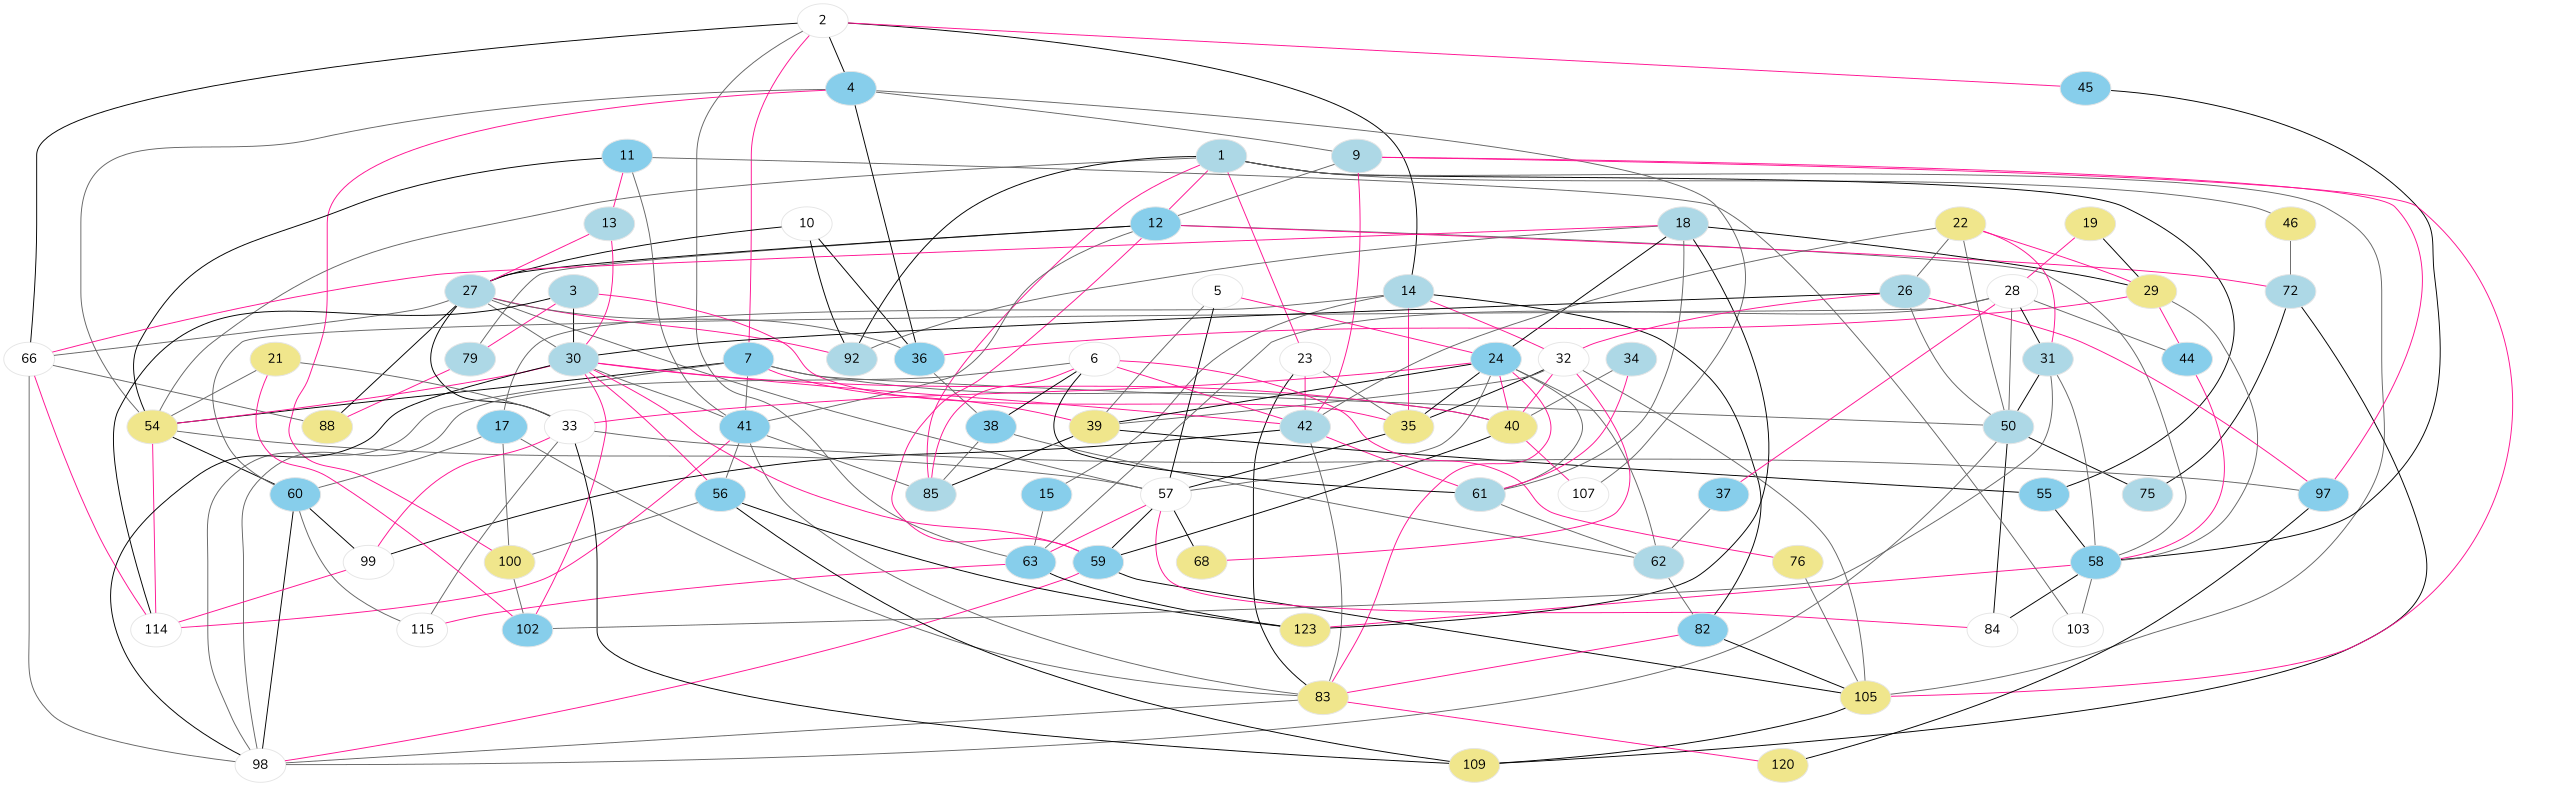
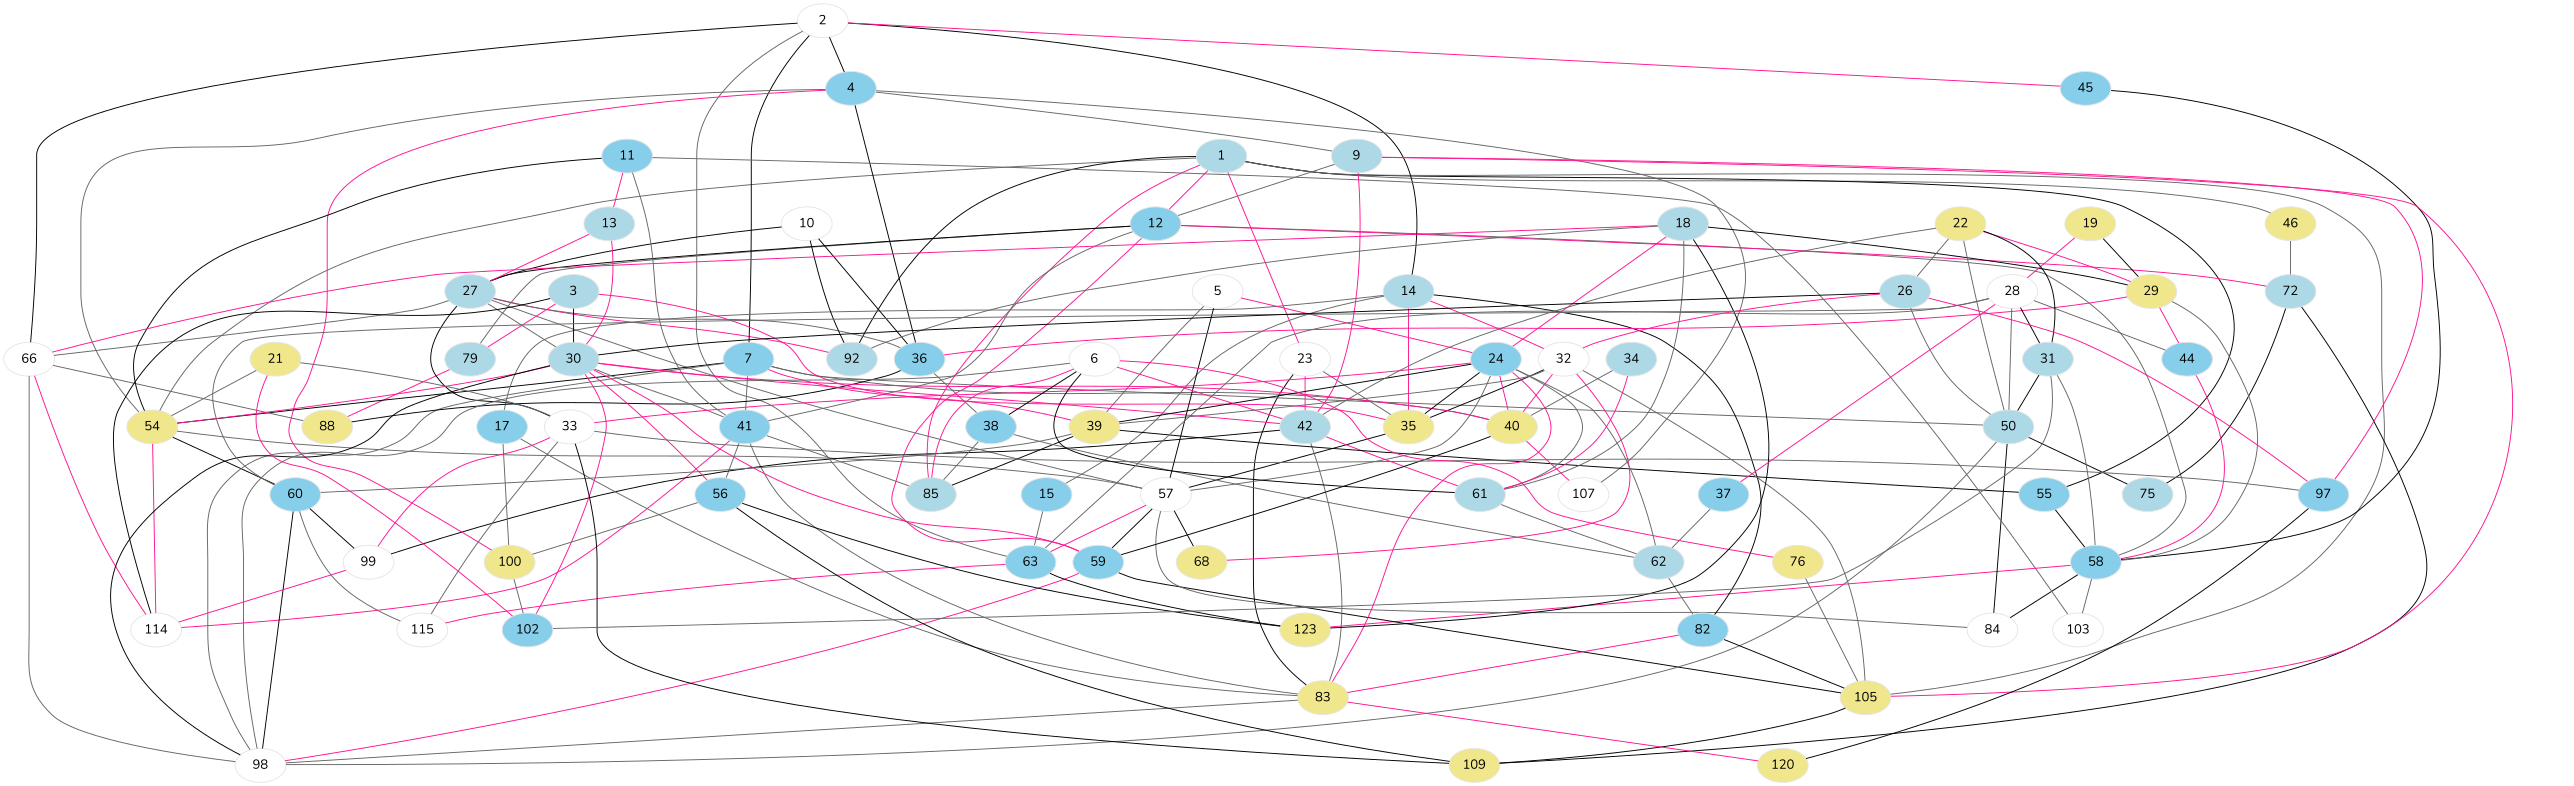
  graph {
    fontname=Nunito
    node [color=gray90 fillcolor=skyblue fontname=Nunito style=filled]
    edge [color=gray40 fontname=Nunito]
    1 [fillcolor=lightblue super="+43"]
    12 [super="+20"]
    23 [fillcolor=white super="+74"]
    46 [fillcolor=khaki]
    54 [fillcolor=khaki super="+88"]
    55
    85 [fillcolor=lightblue super="+91"]
    92 [fillcolor=lightblue]
    105 [fillcolor=khaki super="+122"]
    79 [fillcolor=lightblue]
    41 [super="+51"]
    27 [fillcolor=lightblue super="+48"]
    58 [super="+112"]
    59 [super="+69"]
    72 [fillcolor=lightblue]
    35 [fillcolor=khaki super="+64"]
    42 [fillcolor=lightblue super="+93"]
    83 [fillcolor=khaki super="+116"]
    114 [fillcolor=white]
    57 [fillcolor=white super="+67"]
    60 [super="+81"]
    109 [fillcolor=khaki]
    2 [fillcolor=white super="+8"]
    4 [super="+16"]
    7 [super="+52"]
    14 [fillcolor=lightblue super="+77"]
    45
    63 [super="+108"]
    66 [fillcolor=white super="+73"]
    9 [fillcolor=lightblue super="+25"]
    36 [super="+65"]
    100 [fillcolor=khaki]
    107 [fillcolor=white]
    98 [fillcolor=white super="+101"]
    39 [fillcolor=khaki super="+71"]
    40 [fillcolor=khaki super="+111"]
    50 [fillcolor=lightblue super="+121"]
    15
    17 [super="+53"]
    32 [fillcolor=white super="+87"]
    82
    123 [fillcolor=khaki]
    115 [fillcolor=white]
    n44 [fillcolor=khaki label=88]
    3 [fillcolor=lightblue super="+94"]
    30 [fillcolor=lightblue super="+106"]
    102
    56 [super="+110"]
    97
    38 [super="+80"]
    24 [super="+119"]
    61 [fillcolor=lightblue super="+96"]
    33 [fillcolor=white super="+89"]
    62 [fillcolor=lightblue super="+70"]
    5 [fillcolor=white]
    68 [fillcolor=khaki]
    84 [fillcolor=white super="+95"]
    6 [fillcolor=white super="+90"]
    76 [fillcolor=khaki]
    99 [fillcolor=white]
    75 [fillcolor=lightblue]
    120 [fillcolor=khaki]
    10 [fillcolor=white]
    11 [super="+117"]
    13 [fillcolor=lightblue]
    103 [fillcolor=white]
    18 [fillcolor=lightblue super="+49"]
    29 [fillcolor=khaki super="+113"]
    44
    28 [fillcolor=white super="+104"]
    31 [fillcolor=lightblue]
    37
    19 [fillcolor=khaki]
    21 [fillcolor=khaki super="+78"]
    22 [fillcolor=khaki super="+118"]
    26 [fillcolor=lightblue super="+47"]
    34 [fillcolor=lightblue]
    1 -- 12 [color=deeppink]
    1 -- 23 [color=deeppink]
    1 -- 46
    1 -- 54
    1 -- 55 [color=black]
    1 -- 85 [color=deeppink]
    1 -- 92 [color=black]
    1 -- 105
    12 -- 79
    12 -- 41
    12 -- 27 [color=black]
    12 -- 58
    12 -- 59 [color=deeppink]
    12 -- 72 [color=deeppink]
    23 -- 35
    23 -- 42 [color=deeppink]
    23 -- 83 [color=black]
    46 -- 72
    54 -- 114 [color=deeppink]
    54 -- 57
    54 -- 60 [color=black]
    55 -- 58 [color=black]
    105 -- 109 [color=black]
    79 -- n44 [color=deeppink]
    41 -- 85
    41 -- 83
    41 -- 114 [color=deeppink]
    41 -- 56
    27 -- 92 [color=deeppink]
    27 -- 57
    27 -- 66
    27 -- 36
    27 -- 30
    27 -- 33 [color=black]
    58 -- 123 [color=deeppink]
    58 -- 84 [color=black]
    58 -- 103
    59 -- 105 [color=black]
    59 -- 98 [color=deeppink]
    72 -- 109 [color=black]
    72 -- 75 [color=black]
    35 -- 57 [color=black]
    42 -- 83
    42 -- 61 [color=deeppink weight=2]
    42 -- 99 [color=black]
    83 -- 98
    83 -- 120 [color=deeppink]
    57 -- 59 [color=black]
    57 -- 63 [color=deeppink]
    57 -- 68 [color=black]
-   57 -- 84 [color=deeppink]
+   57 -- 84
    60 -- 98 [color=black]
    60 -- 115
    60 -- 99 [color=black]
    2 -- 4 [color=black]
-   2 -- 7 [color=deeppink]
+   2 -- 7 [color=black]
    2 -- 14 [color=black]
    2 -- 45 [color=deeppink]
    2 -- 63
    2 -- 66 [color=black]
    4 -- 54
    4 -- 9
    4 -- 36 [color=black]
    4 -- 100 [color=deeppink]
    4 -- 107
    7 -- 54 [color=black weight=2]
    7 -- 41
    7 -- 98
    7 -- 39 [color=deeppink]
    7 -- 40
    7 -- 50 [weight=2]
    14 -- 35 [color=deeppink]
    14 -- 15
    14 -- 17
    14 -- 32 [color=deeppink]
    14 -- 82 [color=black]
    45 -- 58 [color=black]
    63 -- 123 [color=black]
    63 -- 115 [color=deeppink]
    66 -- 114 [color=deeppink]
    66 -- 98
    66 -- n44
    9 -- 12
    9 -- 105 [color=deeppink]
    9 -- 42 [color=deeppink]
    9 -- 97 [color=deeppink]
-   27 -- n44 [color=black]
+   36 -- n44 [color=black]
    36 -- 38
    100 -- 102
    39 -- 55 [color=black]
    39 -- 85 [color=black]
-   17 -- 60
+   39 -- 60
    40 -- 59 [color=black]
    40 -- 107 [color=deeppink]
    50 -- 98
    50 -- 84 [color=black]
    50 -- 75 [color=black]
    15 -- 63
    17 -- 83
    17 -- 100
    32 -- 105
    32 -- 35 [color=black]
    32 -- 39
    32 -- 40 [color=deeppink]
    32 -- 68 [color=deeppink]
    82 -- 105 [color=black]
    82 -- 83 [color=deeppink]
    3 -- 79 [color=deeppink]
    3 -- 35 [color=deeppink]
    3 -- 114 [color=black]
    3 -- 30 [color=black]
    30 -- 54 [color=deeppink]
    30 -- 41
    30 -- 59 [color=deeppink]
    30 -- 42 [color=deeppink]
    30 -- 98 [color=black]
    30 -- 40 [color=deeppink]
    30 -- 102 [color=deeppink]
    30 -- 56 [color=deeppink]
    56 -- 109 [color=black]
    56 -- 100
    56 -- 123 [color=black]
    97 -- 120 [color=black]
    38 -- 85
    38 -- 62
    24 -- 35 [color=black]
    24 -- 83 [color=deeppink]
    24 -- 57
    24 -- 39 [color=black]
    24 -- 40 [color=deeppink]
    24 -- 61
    24 -- 33 [color=deeppink]
    24 -- 62
    61 -- 62
    33 -- 109 [color=black]
    33 -- 115
    33 -- 97
    33 -- 99 [color=deeppink]
    62 -- 82
    5 -- 57 [color=black]
    5 -- 39
    5 -- 24 [color=deeppink]
    6 -- 85 [color=deeppink]
    6 -- 42 [color=deeppink]
    6 -- 98
    6 -- 38 [color=black]
    6 -- 61 [color=black weight=2]
    6 -- 76 [color=deeppink]
    76 -- 105
    99 -- 114 [color=deeppink]
    10 -- 92 [color=black]
    10 -- 27 [color=black]
    10 -- 36 [color=black]
    11 -- 54 [color=black]
    11 -- 41
    11 -- 13 [color=deeppink]
    11 -- 103
    13 -- 27 [color=deeppink]
    13 -- 30 [color=deeppink]
    18 -- 92
    18 -- 66 [color=deeppink]
    18 -- 123 [color=black]
-   18 -- 24 [color=black]
+   18 -- 24 [color=deeppink]
    18 -- 61
    18 -- 29 [color=black]
    29 -- 58
    29 -- 36 [color=deeppink]
    29 -- 44 [color=deeppink]
    44 -- 58 [color=deeppink]
    28 -- 60
    28 -- 63
    28 -- 50
    28 -- 44
    28 -- 31 [color=black]
    28 -- 37 [color=deeppink]
    31 -- 58
    31 -- 50 [color=black]
    31 -- 102
    37 -- 62
    19 -- 29 [color=black]
    19 -- 28 [color=deeppink]
    21 -- 54
    21 -- 102 [color=deeppink]
    21 -- 33
    22 -- 42
    22 -- 50
    22 -- 29 [color=deeppink]
-   22 -- 31 [color=deeppink]
+   22 -- 31 [color=black]
    22 -- 26
    26 -- 50
    26 -- 32 [color=deeppink]
    26 -- 30 [color=black]
    26 -- 97 [color=deeppink]
    34 -- 40
    34 -- 61 [color=deeppink]
  }
